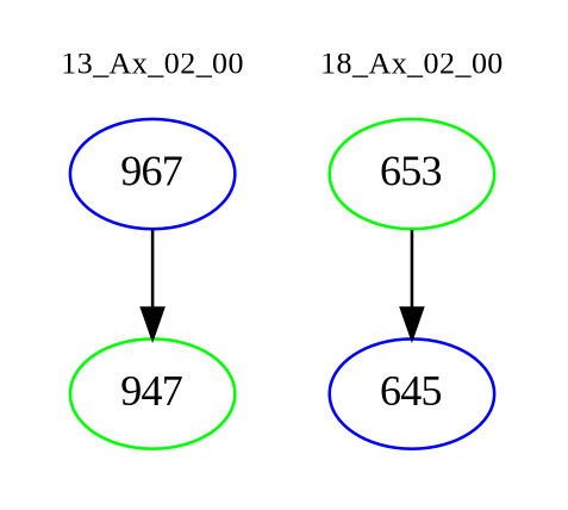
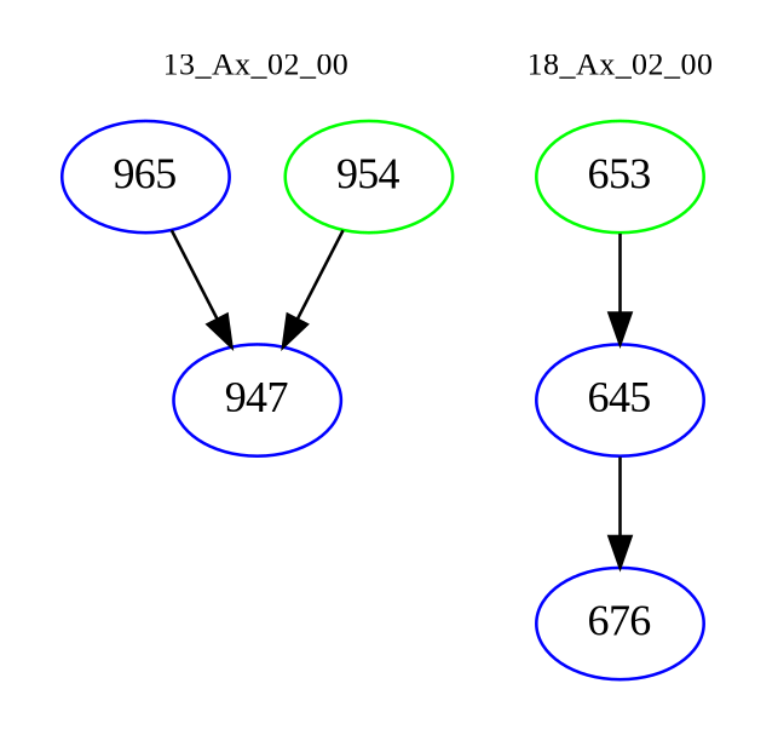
  digraph {
    fontname="Liberation Serif"
    node [color=blue fontname="Liberation Serif"]
    edge [color=black fontname="Liberation Serif"]
-   n2 [color=green label=947]
-   n3 [label=967]
+   n1 [color=green label=954]
+   n2 [label=947]
+   n3 [label=965]
    n4 [color=green label=653]
    n5 [label=645]
+   n6 [label=676]
    subgraph cluster_1 {
      color=white
      fontsize=10
      label="13_Ax_02_00"
+     n1
      n2
      n3
    }
    subgraph cluster_2 {
      color=white
      fontsize=10
      label="18_Ax_02_00"
      n4
      n5
+     n6
    }
+   n1 -> n2
    n3 -> n2
    n4 -> n5
+   n5 -> n6
  }
